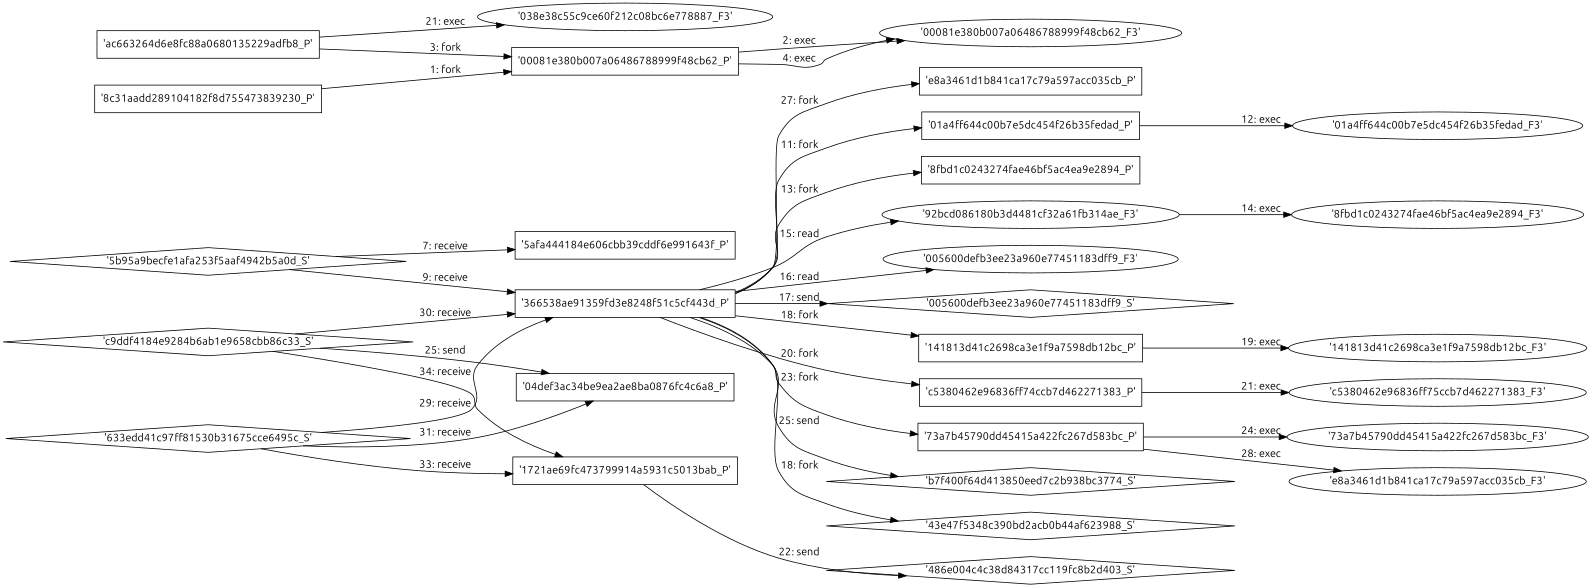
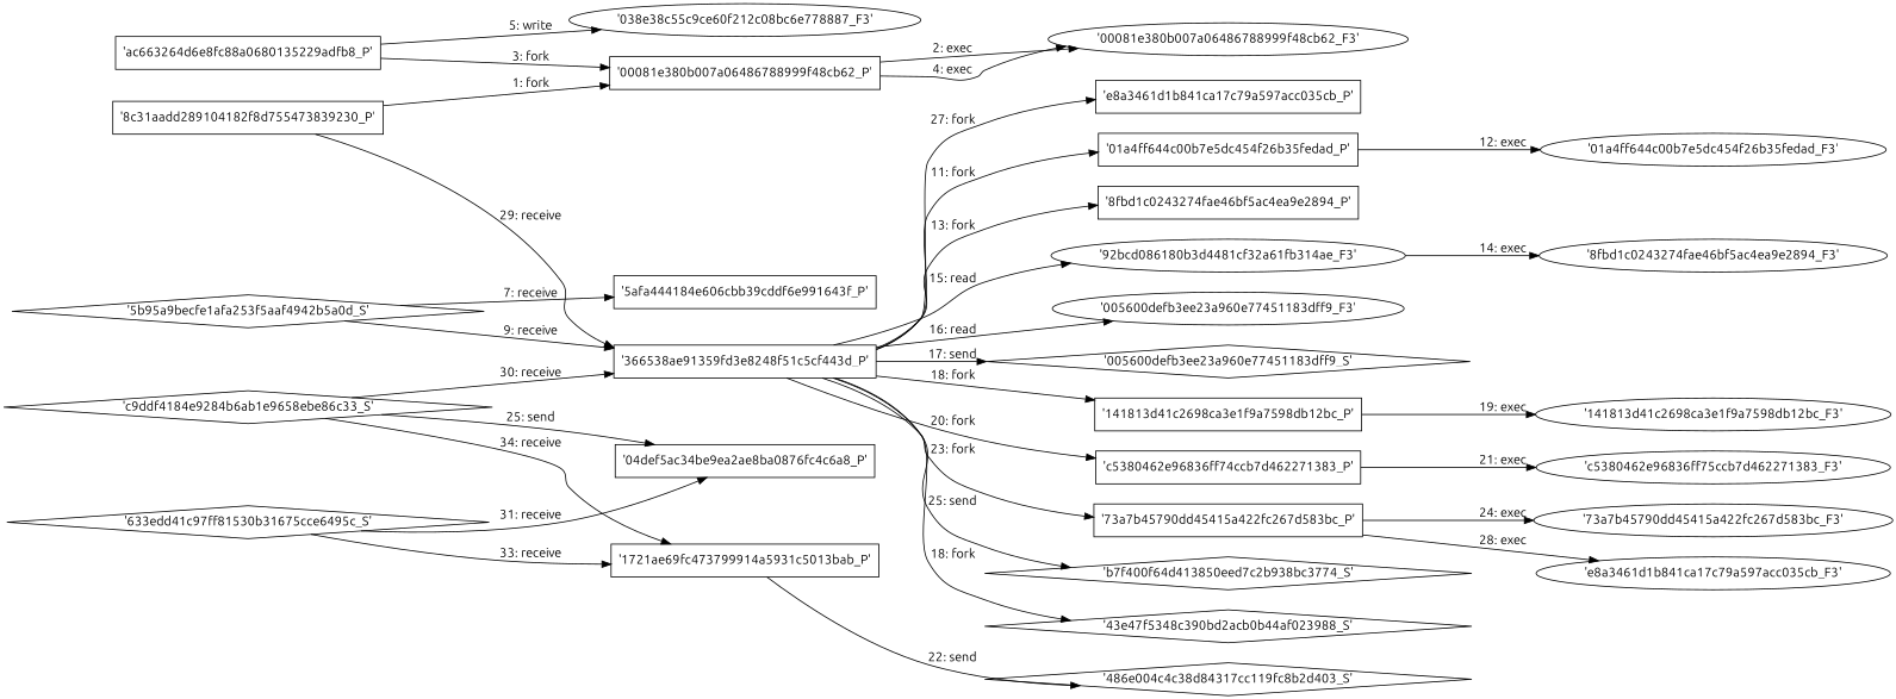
  digraph {
    engine=neato
    fixedsize=false
    fontname=Ubuntu
    fontsize=10
    nodesep=0.3
    rankdir=LR
    ranksep=0
    splines=true
    node [fontname=Ubuntu node_type=Process shape=box]
    edge [fontname=Ubuntu]
    "'8c31aadd289104182f8d755473839230_P'"
    "'00081e380b007a06486788999f48cb62_P'"
    "'00081e380b007a06486788999f48cb62_F3'" [node_type=File shape=ellipse]
    n4 [label="'ac663264d6e8fc88a0680135229adfb8_P'"]
    "'038e38c55c9ce60f212c08bc6e778887_F3'" [node_type=file shape=ellipse]
    n6 [label="'5b95a9becfe1afa253f5aaf4942b5a0d_S'" node_type=Socket shape=diamond]
    "'5afa444184e606cbb39cddf6e991643f_P'"
    "'366538ae91359fd3e8248f51c5cf443d_P'"
    "'01a4ff644c00b7e5dc454f26b35fedad_P'"
    "'8fbd1c0243274fae46bf5ac4ea9e2894_P'"
    "'92bcd086180b3d4481cf32a61fb314ae_F3'" [node_type=file shape=ellipse]
    "'005600defb3ee23a960e77451183dff9_F3'" [node_type=file shape=ellipse]
    "'005600defb3ee23a960e77451183dff9_S'" [node_type=Socket shape=diamond]
    "'141813d41c2698ca3e1f9a7598db12bc_P'"
    "'c5380462e96836ff74ccb7d462271383_P'"
    "'73a7b45790dd45415a422fc267d583bc_P'"
    "'b7f400f64d413850eed7c2b938bc3774_S'" [node_type=Socket shape=diamond]
-   "'43e47f5348c390bd2acb0b44af023988_S'" [node_type=Socket shape=diamond label="'43e47f5348c390bd2acb0b44af623988_S'"]
+   "'43e47f5348c390bd2acb0b44af023988_S'" [node_type=Socket shape=diamond]
    "'e8a3461d1b841ca17c79a597acc035cb_P'"
    "'01a4ff644c00b7e5dc454f26b35fedad_F3'" [node_type=File shape=ellipse]
    "'8fbd1c0243274fae46bf5ac4ea9e2894_F3'" [node_type=File shape=ellipse]
    "'141813d41c2698ca3e1f9a7598db12bc_F3'" [node_type=File shape=ellipse]
    n23 [label="'c5380462e96836ff75ccb7d462271383_F3'" node_type=File shape=ellipse]
    "'486e004c4c38d84317cc119fc8b2d403_S'" [node_type=Socket shape=diamond]
    "'73a7b45790dd45415a422fc267d583bc_F3'" [node_type=File shape=ellipse]
    "'e8a3461d1b841ca17c79a597acc035cb_F3'" [node_type=File shape=ellipse]
    "'633edd41c97ff81530b31675cce6495c_S'" [node_type=Socket shape=diamond]
-   "'04def5ac34be9ea2ae8ba0876fc4c6a8_P'" [label="'04def3ac34be9ea2ae8ba0876fc4c6a8_P'"]
+   "'04def5ac34be9ea2ae8ba0876fc4c6a8_P'"
    "'1721ae69fc473799914a5931c5013bab_P'"
-   "'c9ddf4184e9284b6ab1e9658ebe86c33_S'" [node_type=Socket shape=diamond label="'c9ddf4184e9284b6ab1e9658cbb86c33_S'"]
+   "'c9ddf4184e9284b6ab1e9658ebe86c33_S'" [node_type=Socket shape=diamond]
    "'8c31aadd289104182f8d755473839230_P'" -> "'00081e380b007a06486788999f48cb62_P'" [label="1: fork"]
    "'00081e380b007a06486788999f48cb62_P'" -> "'00081e380b007a06486788999f48cb62_F3'" [label="2: exec"]
    "'00081e380b007a06486788999f48cb62_P'" -> "'00081e380b007a06486788999f48cb62_F3'" [label="4: exec"]
    n4 -> "'00081e380b007a06486788999f48cb62_P'" [label="3: fork"]
-   n4 -> "'038e38c55c9ce60f212c08bc6e778887_F3'" [label="21: exec"]
+   n4 -> "'038e38c55c9ce60f212c08bc6e778887_F3'" [label="5: write"]
    n6 -> "'5afa444184e606cbb39cddf6e991643f_P'" [label="7: receive"]
    n6 -> "'366538ae91359fd3e8248f51c5cf443d_P'" [label="9: receive"]
    "'366538ae91359fd3e8248f51c5cf443d_P'" -> "'01a4ff644c00b7e5dc454f26b35fedad_P'" [label="11: fork"]
    "'366538ae91359fd3e8248f51c5cf443d_P'" -> "'8fbd1c0243274fae46bf5ac4ea9e2894_P'" [label="13: fork"]
    "'366538ae91359fd3e8248f51c5cf443d_P'" -> "'92bcd086180b3d4481cf32a61fb314ae_F3'" [label="15: read"]
    "'366538ae91359fd3e8248f51c5cf443d_P'" -> "'005600defb3ee23a960e77451183dff9_F3'" [label="16: read"]
    "'366538ae91359fd3e8248f51c5cf443d_P'" -> "'005600defb3ee23a960e77451183dff9_S'" [label="17: send"]
    "'366538ae91359fd3e8248f51c5cf443d_P'" -> "'141813d41c2698ca3e1f9a7598db12bc_P'" [label="18: fork"]
    "'366538ae91359fd3e8248f51c5cf443d_P'" -> "'c5380462e96836ff74ccb7d462271383_P'" [label="20: fork"]
    "'366538ae91359fd3e8248f51c5cf443d_P'" -> "'73a7b45790dd45415a422fc267d583bc_P'" [label="23: fork"]
    "'366538ae91359fd3e8248f51c5cf443d_P'" -> "'b7f400f64d413850eed7c2b938bc3774_S'" [label="25: send"]
    "'366538ae91359fd3e8248f51c5cf443d_P'" -> "'43e47f5348c390bd2acb0b44af023988_S'" [label="18: fork"]
    "'366538ae91359fd3e8248f51c5cf443d_P'" -> "'e8a3461d1b841ca17c79a597acc035cb_P'" [label="27: fork"]
    "'01a4ff644c00b7e5dc454f26b35fedad_P'" -> "'01a4ff644c00b7e5dc454f26b35fedad_F3'" [label="12: exec"]
    "'92bcd086180b3d4481cf32a61fb314ae_F3'" -> "'8fbd1c0243274fae46bf5ac4ea9e2894_F3'" [label="14: exec"]
    "'141813d41c2698ca3e1f9a7598db12bc_P'" -> "'141813d41c2698ca3e1f9a7598db12bc_F3'" [label="19: exec"]
    "'c5380462e96836ff74ccb7d462271383_P'" -> n23 [label="21: exec"]
    "'73a7b45790dd45415a422fc267d583bc_P'" -> "'73a7b45790dd45415a422fc267d583bc_F3'" [label="24: exec"]
    "'73a7b45790dd45415a422fc267d583bc_P'" -> "'e8a3461d1b841ca17c79a597acc035cb_F3'" [label="28: exec"]
-   "'633edd41c97ff81530b31675cce6495c_S'" -> "'366538ae91359fd3e8248f51c5cf443d_P'" [label="29: receive"]
+   "'8c31aadd289104182f8d755473839230_P'" -> "'366538ae91359fd3e8248f51c5cf443d_P'" [label="29: receive"]
    "'633edd41c97ff81530b31675cce6495c_S'" -> "'04def5ac34be9ea2ae8ba0876fc4c6a8_P'" [label="31: receive"]
    "'633edd41c97ff81530b31675cce6495c_S'" -> "'1721ae69fc473799914a5931c5013bab_P'" [label="33: receive"]
    "'1721ae69fc473799914a5931c5013bab_P'" -> "'486e004c4c38d84317cc119fc8b2d403_S'" [label="22: send"]
    "'c9ddf4184e9284b6ab1e9658ebe86c33_S'" -> "'366538ae91359fd3e8248f51c5cf443d_P'" [label="30: receive"]
    "'c9ddf4184e9284b6ab1e9658ebe86c33_S'" -> "'04def5ac34be9ea2ae8ba0876fc4c6a8_P'" [label="25: send"]
    "'c9ddf4184e9284b6ab1e9658ebe86c33_S'" -> "'1721ae69fc473799914a5931c5013bab_P'" [label="34: receive"]
  }
